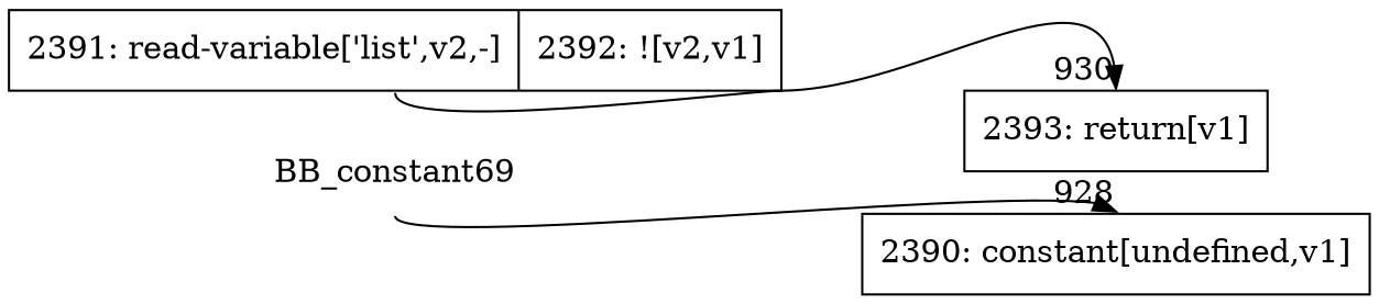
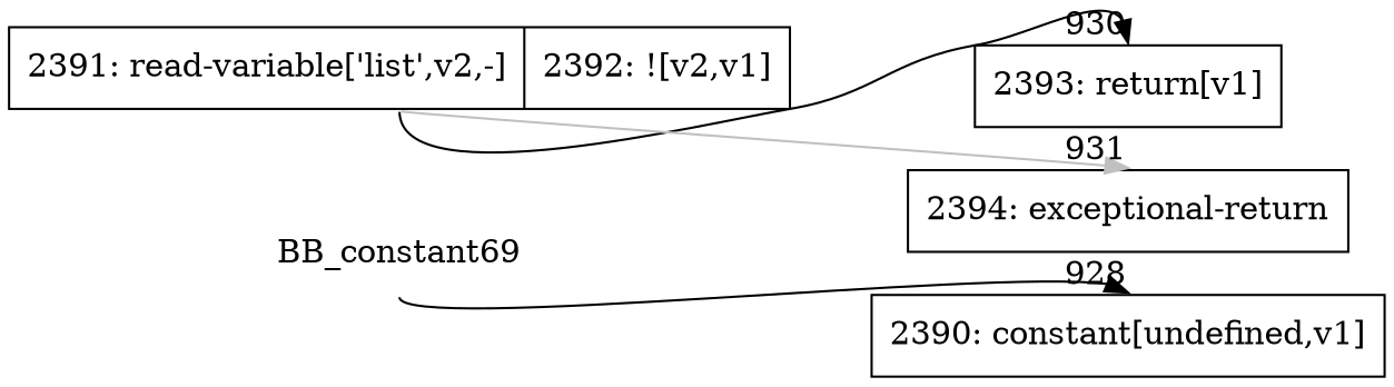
  digraph {
    rankdir=LR
    node [shape=record]
    edge [headport=n tailport=s]
    n1 [label=BB_constant69 shape=none]
    n2 [label="{2390: constant[undefined,v1]}"]
    n3 [label="{2391: read-variable['list',v2,-]|2392: ![v2,v1]}"]
    n4 [label="{2393: return[v1]}"]
+   n5 [label="{2394: exceptional-return}"]
    n1 -> n2 [headlabel="    928"]
    n3 -> n4 [headlabel="      930"]
+   n3 -> n5 [color=gray headlabel="      931"]
  }
